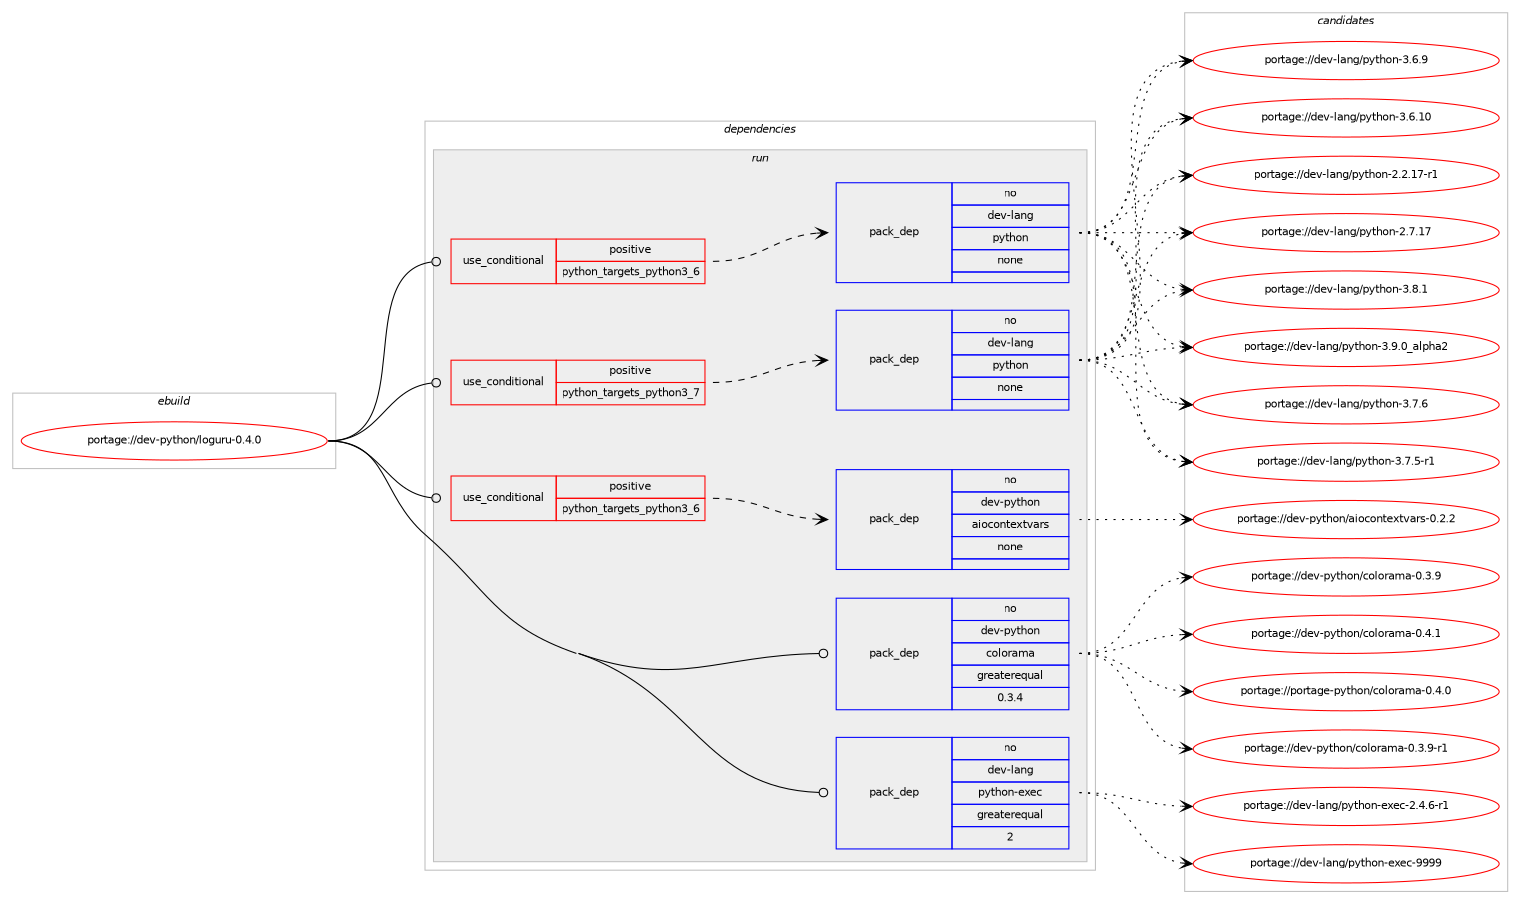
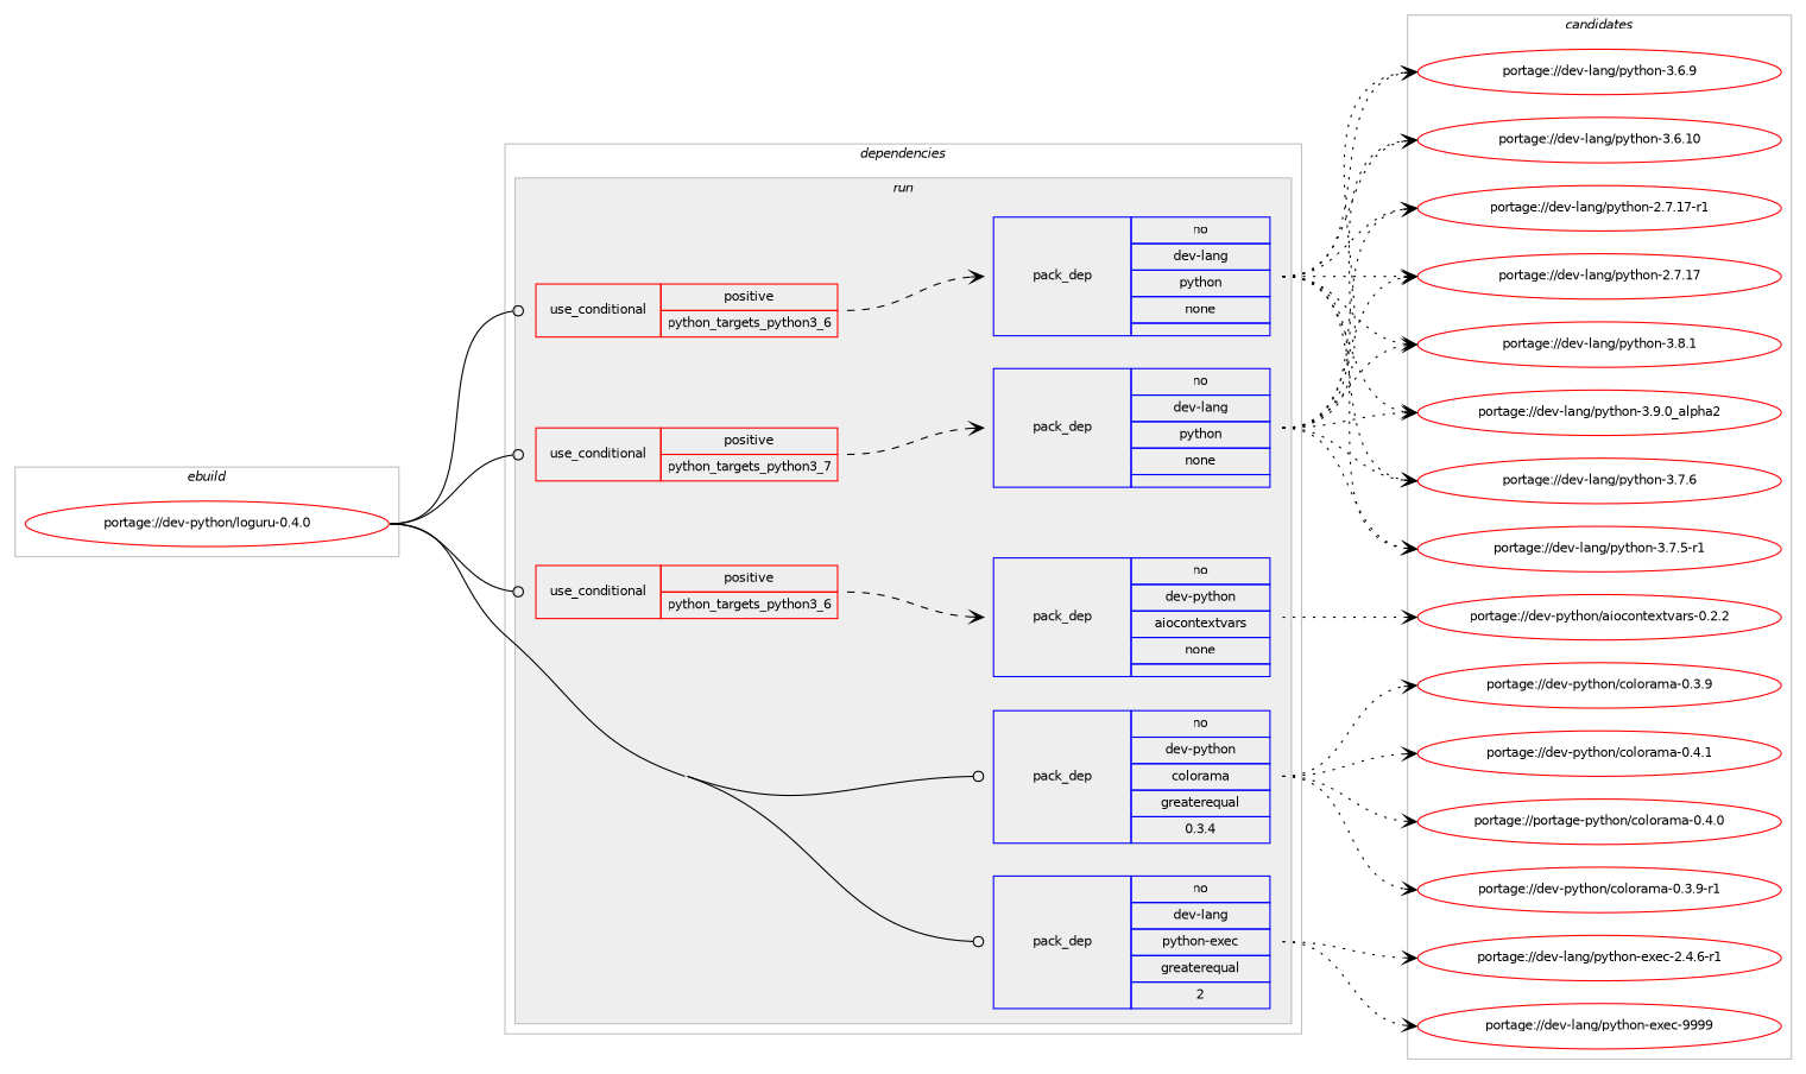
  digraph {
    compound=true
    concentrate=true
    fontname=Helvetica
    fontsize=10
    newrank=true
    rankdir=LR
    ranksep=1.5
    node [color=red fontname=Helvetica fontsize=10]
    edge [arrowhead=vee headport=w style=dotted tailport=e weight=100]
    n1 [label="portage://dev-python/loguru-0.4.0" width=4]
    n2 [color=blue label=<<TABLE BORDER="0" CELLBORDER="1" CELLSPACING="0" CELLPADDING="4" WIDTH="220"><TR><TD ROWSPAN="6" CELLPADDING="30">pack_dep</TD></TR><TR><TD WIDTH="110">no</TD></TR><TR><TD>dev-lang</TD></TR><TR><TD>python</TD></TR><TR><TD>none</TD></TR><TR><TD></TD></TR></TABLE>> shape=none]
    n3 [label=<<TABLE BORDER="0" CELLBORDER="1" CELLSPACING="0" CELLPADDING="4"><TR><TD ROWSPAN="3" CELLPADDING="10">use_conditional</TD></TR><TR><TD>positive</TD></TR><TR><TD>python_targets_python3_6</TD></TR></TABLE>> shape=none]
    n4 [color=blue label=<<TABLE BORDER="0" CELLBORDER="1" CELLSPACING="0" CELLPADDING="4" WIDTH="220"><TR><TD ROWSPAN="6" CELLPADDING="30">pack_dep</TD></TR><TR><TD WIDTH="110">no</TD></TR><TR><TD>dev-python</TD></TR><TR><TD>aiocontextvars</TD></TR><TR><TD>none</TD></TR><TR><TD></TD></TR></TABLE>> shape=none]
    n5 [label=<<TABLE BORDER="0" CELLBORDER="1" CELLSPACING="0" CELLPADDING="4"><TR><TD ROWSPAN="3" CELLPADDING="10">use_conditional</TD></TR><TR><TD>positive</TD></TR><TR><TD>python_targets_python3_6</TD></TR></TABLE>> shape=none]
    n6 [color=blue label=<<TABLE BORDER="0" CELLBORDER="1" CELLSPACING="0" CELLPADDING="4" WIDTH="220"><TR><TD ROWSPAN="6" CELLPADDING="30">pack_dep</TD></TR><TR><TD WIDTH="110">no</TD></TR><TR><TD>dev-lang</TD></TR><TR><TD>python</TD></TR><TR><TD>none</TD></TR><TR><TD></TD></TR></TABLE>> shape=none]
    n7 [label=<<TABLE BORDER="0" CELLBORDER="1" CELLSPACING="0" CELLPADDING="4"><TR><TD ROWSPAN="3" CELLPADDING="10">use_conditional</TD></TR><TR><TD>positive</TD></TR><TR><TD>python_targets_python3_7</TD></TR></TABLE>> shape=none]
    n8 [color=blue label=<<TABLE BORDER="0" CELLBORDER="1" CELLSPACING="0" CELLPADDING="4" WIDTH="220"><TR><TD ROWSPAN="6" CELLPADDING="30">pack_dep</TD></TR><TR><TD WIDTH="110">no</TD></TR><TR><TD>dev-lang</TD></TR><TR><TD>python-exec</TD></TR><TR><TD>greaterequal</TD></TR><TR><TD>2</TD></TR></TABLE>> shape=none]
    n9 [color=blue label=<<TABLE BORDER="0" CELLBORDER="1" CELLSPACING="0" CELLPADDING="4" WIDTH="220"><TR><TD ROWSPAN="6" CELLPADDING="30">pack_dep</TD></TR><TR><TD WIDTH="110">no</TD></TR><TR><TD>dev-python</TD></TR><TR><TD>colorama</TD></TR><TR><TD>greaterequal</TD></TR><TR><TD>0.3.4</TD></TR></TABLE>> shape=none]
    n10 [label="portage://dev-lang/python-3.9.0_alpha2" width=4]
    n11 [label="portage://dev-lang/python-3.8.1" width=4]
    n12 [label="portage://dev-lang/python-3.7.6" width=4]
    n13 [label="portage://dev-lang/python-3.7.5-r1" width=4]
    n14 [label="portage://dev-lang/python-3.6.9" width=4]
    n15 [label="portage://dev-lang/python-3.6.10" width=4]
-   n16 [label="portage://dev-lang/python-2.2.17-r1" width=4]
+   n16 [label="portage://dev-lang/python-2.7.17-r1" width=4]
    n17 [label="portage://dev-lang/python-2.7.17" width=4]
    n18 [label="portage://dev-python/aiocontextvars-0.2.2" width=4]
    n19 [label="portage://dev-lang/python-exec-9999" width=4]
    n20 [label="portage://dev-lang/python-exec-2.4.6-r1" width=4]
    n21 [label="portage://dev-python/colorama-0.4.1" width=4]
    n22 [label="portage://portage-python/colorama-0.4.0" width=4]
    n23 [label="portage://dev-python/colorama-0.3.9-r1" width=4]
    n24 [label="portage://dev-python/colorama-0.3.9" width=4]
    subgraph cluster_1 {
      color=gray
      label=<<i>ebuild</i>>
      n1
    }
    subgraph cluster_2 {
      color=gray
      label=<<i>dependencies</i>>
      subgraph cluster_3 {
        color=gray
        fillcolor="#eeeeee"
        label=<<i>compile</i>>
        style=filled
      }
      subgraph cluster_4 {
        color=gray
        fillcolor="#eeeeee"
        label=<<i>compile and run</i>>
        style=filled
      }
      subgraph cluster_5 {
        color=gray
        fillcolor="#eeeeee"
        label=<<i>run</i>>
        style=filled
        subgraph sub_6 {
          color=gray
          fillcolor="#eeeeee"
          label=<<i>run</i>>
          style=filled
          n3
          subgraph sub_7 {
            color=gray
            fillcolor="#eeeeee"
            label=<<i>run</i>>
            style=filled
            n2
          }
        }
        subgraph sub_8 {
          color=gray
          fillcolor="#eeeeee"
          label=<<i>run</i>>
          style=filled
          n5
          subgraph sub_9 {
            color=gray
            fillcolor="#eeeeee"
            label=<<i>run</i>>
            style=filled
            n4
          }
        }
        subgraph sub_10 {
          color=gray
          fillcolor="#eeeeee"
          label=<<i>run</i>>
          style=filled
          n7
          subgraph sub_11 {
            color=gray
            fillcolor="#eeeeee"
            label=<<i>run</i>>
            style=filled
            n6
          }
        }
        subgraph sub_12 {
          color=gray
          fillcolor="#eeeeee"
          label=<<i>run</i>>
          style=filled
          n8
        }
        subgraph sub_13 {
          color=gray
          fillcolor="#eeeeee"
          label=<<i>run</i>>
          style=filled
          n9
        }
      }
    }
    subgraph cluster_14 {
      color=gray
      label=<<i>candidates</i>>
      rank=same
      subgraph sub_15 {
        color=black
        label=<<i>candidates</i>>
        nodesep=1
        rank=same
        n10
        n11
        n12
        n13
        n14
        n15
        n16
        n17
      }
      subgraph sub_16 {
        color=black
        label=<<i>candidates</i>>
        nodesep=1
        rank=same
        n18
      }
      subgraph sub_17 {
        color=black
        label=<<i>candidates</i>>
        nodesep=1
        rank=same
        n10
        n11
        n12
        n13
        n14
        n15
        n16
        n17
      }
      subgraph sub_18 {
        color=black
        label=<<i>candidates</i>>
        nodesep=1
        rank=same
        n19
        n20
      }
      subgraph sub_19 {
        color=black
        label=<<i>candidates</i>>
        nodesep=1
        rank=same
        n21
        n22
        n23
        n24
      }
    }
    n1 -> n3 [arrowhead=odot style=solid weight=20]
    n1 -> n5 [arrowhead=odot style=solid weight=20]
    n1 -> n7 [arrowhead=odot style=solid weight=20]
    n1 -> n8 [arrowhead=odot style=solid weight=20]
    n1 -> n9 [arrowhead=odot style=solid weight=20]
    n2 -> n10
    n2 -> n11
    n2 -> n12
    n2 -> n13
    n2 -> n14
    n2 -> n15
    n2 -> n16
    n2 -> n17
    n3 -> n2 [style=dashed weight=20]
    n4 -> n18
    n5 -> n4 [style=dashed weight=20]
    n6 -> n10
    n6 -> n11
    n6 -> n12
    n6 -> n13
    n6 -> n14
    n6 -> n15
    n6 -> n16
    n6 -> n17
    n7 -> n6 [style=dashed weight=20]
    n8 -> n19
    n8 -> n20
    n9 -> n21
    n9 -> n22
    n9 -> n23
    n9 -> n24
  }
